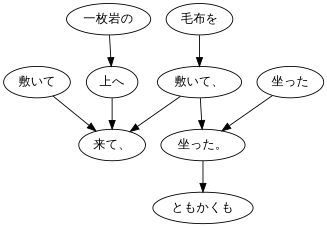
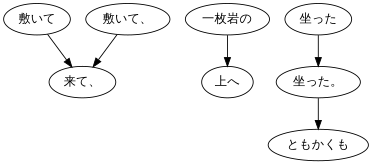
  digraph {
    fontname=Inter
    node [fontname=Inter]
    edge [fontname=Inter]
    n1 [label="敷いて"]
    n2 [label="来て、"]
    n3 [label="一枚岩の"]
    n4 [label="上へ"]
    n5 [label="敷いて、"]
    n6 [label="坐った。"]
-   n7 [label="毛布を"]
    n8 [label="ともかくも"]
    n9 [label="坐った"]
    n1 -> n2
    n3 -> n4
-   n4 -> n2
    n5 -> n2
-   n5 -> n6
    n6 -> n8
-   n7 -> n5
    n9 -> n6
  }
